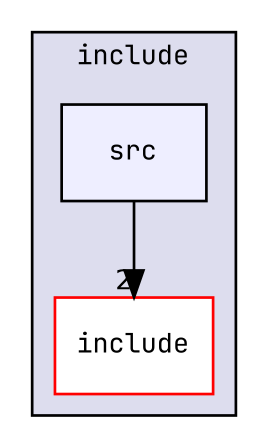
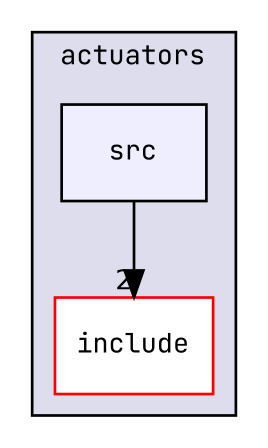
  digraph {
    compound=true
    fontname="JetBrains Mono"
    node [fontname="JetBrains Mono" fontsize=10 shape=box style=filled]
    n1 [color=red fillcolor=white label=include]
    n2 [fillcolor="#eeeeff" label=src pencolor=black]
    subgraph cluster_1 {
      bgcolor="#ddddee"
      fontsize=10
-     label=include
+     label=actuators
      pencolor=black
      n1
      n2
    }
    n2 -> n1 [headlabel=2 labeldistance=1.5 labelfontname=Helvetica labelfontsize=10 fontname="JetBrains Mono"]
  }
